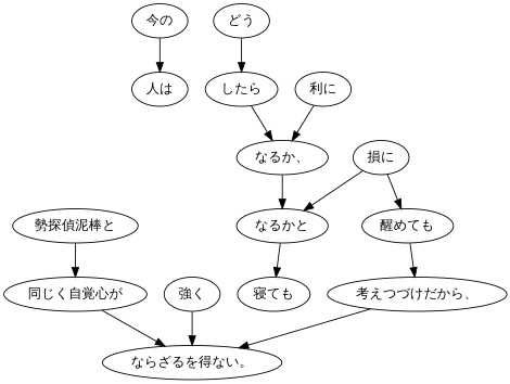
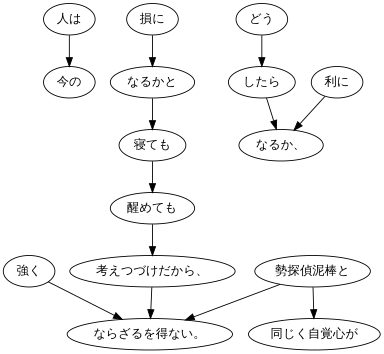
  digraph {
    n1 [label="今の"]
    n2 [label="人は"]
    n3 [label="考えつづけだから、"]
    n4 [label="ならざるを得ない。"]
    n5 [label="どう"]
    n6 [label="したら"]
    n7 [label="なるか、"]
    n8 [label="なるかと"]
    n9 [label="利に"]
    n10 [label="寝ても"]
    n11 [label="損に"]
    n12 [label="醒めても"]
    n13 [label="勢探偵泥棒と"]
    n14 [label="同じく自覚心が"]
    n15 [label="強く"]
-   n1 -> n2
+   n2 -> n1
    n3 -> n4
    n5 -> n6
    n6 -> n7
-   n7 -> n8
    n8 -> n10
    n9 -> n7
-   n11 -> n12
+   n10 -> n12
    n11 -> n8
    n12 -> n3
    n13 -> n14
-   n14 -> n4
+   n13 -> n4
    n15 -> n4
  }
